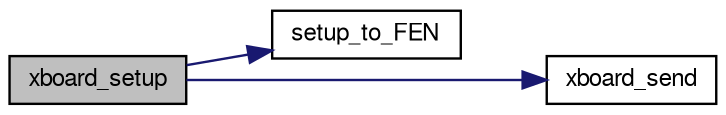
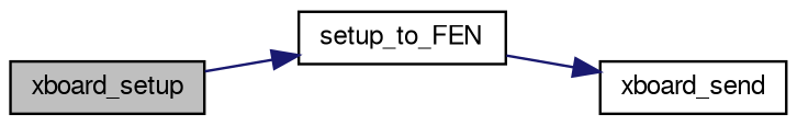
  digraph {
    rankdir=LR
    node [color=black fontname=FreeSans fontsize=10 shape=record]
    edge [color=midnightblue fontname=FreeSans fontsize=10 labelfontname=FreeSans labelfontsize=10 style=solid]
    n1 [fillcolor=grey75 fontcolor=black height=0.2 label=xboard_setup style=filled width=0.4]
    n2 [height=0.2 label=setup_to_FEN width=0.4]
    n3 [height=0.2 label=xboard_send width=0.4]
    n1 -> n2
-   n1 -> n3
+   n2 -> n3
  }
